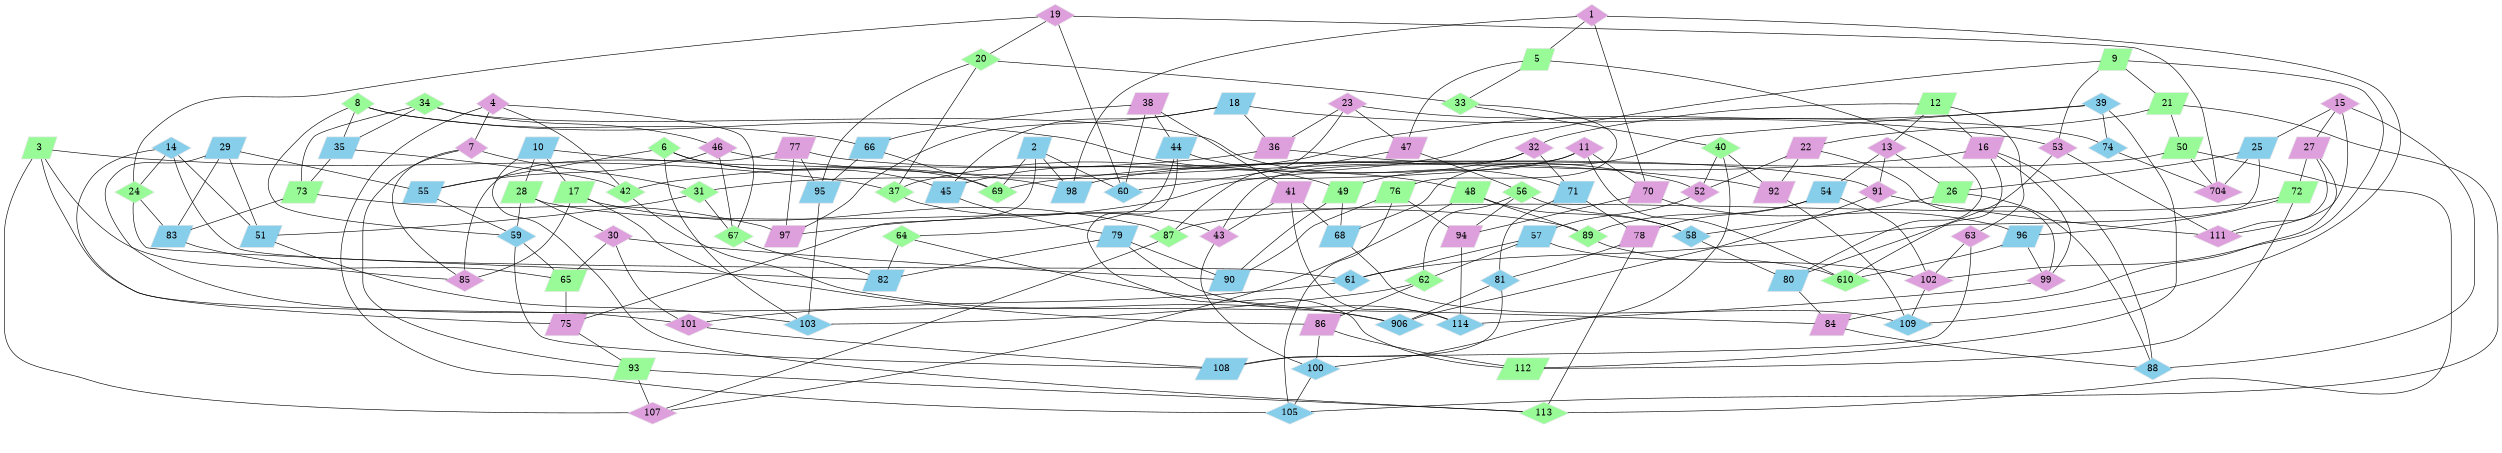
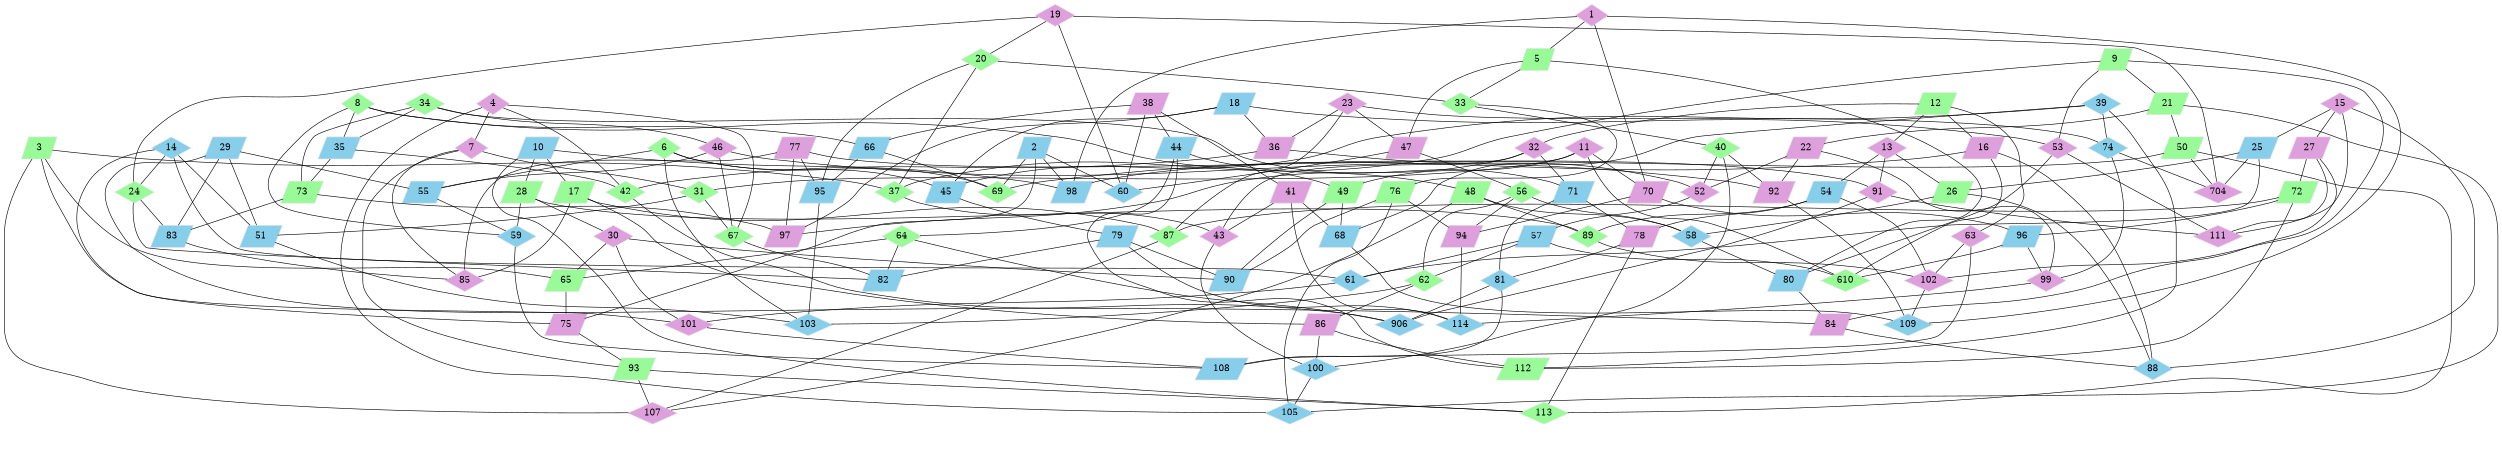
  graph {
    node [color=gray90 fillcolor=plum shape=parallelogram style=filled]
    5 [fillcolor=palegreen]
    1 [shape=diamond]
    70
    98 [fillcolor=skyblue]
    109 [fillcolor=skyblue shape=diamond]
    33 [fillcolor=palegreen shape=diamond]
    47
    80 [fillcolor=skyblue]
    94
    96 [fillcolor=skyblue]
    2 [fillcolor=skyblue]
    60 [fillcolor=skyblue shape=diamond]
    69 [fillcolor=palegreen shape=diamond]
    75
    93 [fillcolor=palegreen]
    3 [fillcolor=palegreen]
    37 [fillcolor=palegreen shape=diamond]
    65 [fillcolor=palegreen]
    101 [shape=diamond]
    107 [shape=diamond]
    43 [shape=diamond]
    108 [fillcolor=skyblue]
    4 [shape=diamond]
    7 [shape=diamond]
    42 [fillcolor=palegreen shape=diamond]
    67 [fillcolor=palegreen shape=diamond]
    105 [fillcolor=skyblue shape=diamond]
    31 [fillcolor=palegreen shape=diamond]
    85 [shape=diamond]
    n30 [fillcolor=skyblue label=906 shape=diamond]
    82 [fillcolor=skyblue]
    40 [fillcolor=palegreen shape=diamond]
    76 [fillcolor=palegreen]
    56 [fillcolor=palegreen shape=diamond]
    84
    6 [fillcolor=palegreen shape=diamond]
    45 [fillcolor=skyblue]
    55 [fillcolor=skyblue]
    103 [fillcolor=skyblue shape=diamond]
    79 [fillcolor=skyblue]
    59 [fillcolor=skyblue shape=diamond]
    51 [fillcolor=skyblue]
    113 [fillcolor=palegreen shape=diamond]
    8 [fillcolor=palegreen shape=diamond]
    35 [fillcolor=skyblue]
    49 [fillcolor=palegreen]
    66 [fillcolor=skyblue]
    73 [fillcolor=palegreen]
    90 [fillcolor=skyblue]
    68 [fillcolor=skyblue]
    95 [fillcolor=skyblue]
    9 [fillcolor=palegreen]
    21 [fillcolor=palegreen]
    53 [shape=diamond]
    102 [shape=diamond]
    22
    50 [fillcolor=palegreen]
    111 [shape=diamond]
    10 [fillcolor=skyblue]
    17 [fillcolor=palegreen]
    28 [fillcolor=palegreen]
    86
    87 [fillcolor=palegreen shape=diamond]
    30 [shape=diamond]
    89 [fillcolor=palegreen shape=diamond]
    11 [shape=diamond]
    n67 [fillcolor=palegreen label=610 shape=diamond]
    12 [fillcolor=palegreen]
    13 [shape=diamond]
    16
    32 [shape=diamond]
    63 [shape=diamond]
    26 [fillcolor=palegreen]
    54 [fillcolor=skyblue]
    91 [shape=diamond]
    88 [fillcolor=skyblue shape=diamond]
    97
    71 [fillcolor=skyblue]
    58 [fillcolor=skyblue shape=diamond]
    78
    14 [fillcolor=skyblue shape=diamond]
    24 [fillcolor=palegreen shape=diamond]
    61 [fillcolor=skyblue shape=diamond]
    83 [fillcolor=skyblue]
    25 [fillcolor=skyblue]
    15 [shape=diamond]
    27
    n88 [label=704 shape=diamond]
    72 [fillcolor=palegreen]
    112 [fillcolor=palegreen]
    100 [fillcolor=skyblue shape=diamond]
    18 [fillcolor=skyblue]
    36
    52 [shape=diamond]
    19 [shape=diamond]
    20 [fillcolor=palegreen shape=diamond]
    92
    99 [shape=diamond]
    57 [fillcolor=skyblue]
    114 [fillcolor=skyblue shape=diamond]
    23 [shape=diamond]
    74 [fillcolor=skyblue shape=diamond]
    29 [fillcolor=skyblue]
    81 [fillcolor=skyblue shape=diamond]
    34 [fillcolor=palegreen shape=diamond]
    46 [shape=diamond]
    38
    41
    44 [fillcolor=skyblue]
    48 [fillcolor=palegreen]
    64 [fillcolor=palegreen shape=diamond]
    39 [fillcolor=skyblue shape=diamond]
    62 [fillcolor=palegreen shape=diamond]
    77
    5 -- 33
    5 -- 47
    5 -- 80
    1 -- 5
    1 -- 70
    1 -- 98
    1 -- 109
    70 -- 94
    70 -- 96
    33 -- 40
    33 -- 76
    47 -- 60
    47 -- 56
    80 -- 84
    94 -- 114
    96 -- n67
    96 -- 99
    2 -- 98
    2 -- 60
    2 -- 69
    2 -- 75
    75 -- 93
    93 -- 107
    93 -- 113
    3 -- 37
    3 -- 65
    3 -- 101
    3 -- 107
    37 -- 43
    65 -- 75
    101 -- 108
    43 -- 100
    4 -- 7
    4 -- 42
    4 -- 67
    4 -- 105
    7 -- 93
    7 -- 31
    7 -- 85
    42 -- n30
    67 -- 82
    31 -- 67
    31 -- 51
    40 -- 100
    40 -- 52
    40 -- 92
    76 -- 94
    76 -- 105
    76 -- 90
    56 -- 94
    56 -- 58
    56 -- 62
    84 -- 88
    6 -- 69
    6 -- 45
    6 -- 55
    6 -- 103
    45 -- 79
    55 -- 59
    79 -- 82
    79 -- 90
    79 -- 114
    59 -- 108
    51 -- 103
    8 -- 59
    8 -- 35
    8 -- 49
    8 -- 66
    35 -- 42
    35 -- 73
    49 -- 90
    49 -- 68
    66 -- 69
    66 -- 95
    73 -- 97
    73 -- 83
    68 -- 109
    95 -- 103
    9 -- 37
    9 -- 21
    9 -- 53
    9 -- 102
    21 -- 105
    21 -- 22
    21 -- 50
    53 -- 80
    53 -- 111
    102 -- 109
    22 -- 52
    22 -- 92
    22 -- 99
    50 -- 98
    50 -- 113
    50 -- n88
    10 -- 98
    10 -- 113
    10 -- 17
    10 -- 28
    17 -- 85
    17 -- 86
    17 -- 87
    28 -- 59
    28 -- 30
    28 -- 89
    86 -- 112
    86 -- 100
    87 -- 107
    30 -- 65
    30 -- 101
    30 -- 90
    89 -- 102
    11 -- 70
    11 -- 31
    11 -- 49
    11 -- n67
    12 -- 13
    12 -- 16
    12 -- 32
    12 -- 63
    13 -- 26
    13 -- 54
    13 -- 91
    16 -- 69
    16 -- n67
    16 -- 88
    32 -- 43
    32 -- 97
    32 -- 71
    63 -- 108
    63 -- 102
    26 -- 88
    26 -- 58
    54 -- 102
    54 -- 89
    54 -- 78
    91 -- n30
    91 -- 111
    71 -- 78
    71 -- 81
    58 -- 80
    78 -- 113
    78 -- 81
    14 -- 75
    14 -- 51
    14 -- 24
    14 -- 61
    24 -- 82
    24 -- 83
    61 -- 101
    83 -- 85
    25 -- 26
    25 -- 61
    25 -- n88
    15 -- 111
    15 -- 88
    15 -- 25
    15 -- 27
    27 -- 84
    27 -- 111
    27 -- 72
    72 -- 96
    72 -- 87
    72 -- 112
    100 -- 105
    18 -- 45
    18 -- 53
    18 -- 97
    18 -- 36
    36 -- 42
    36 -- 52
    52 -- 57
    19 -- 60
    19 -- 24
    19 -- n88
    19 -- 20
    20 -- 33
    20 -- 37
    20 -- 95
    92 -- 109
    99 -- 114
    57 -- n67
    57 -- 61
    57 -- 62
    23 -- 47
    23 -- 87
    23 -- 36
    23 -- 74
    74 -- n88
-   16 -- 99
+   74 -- 99
    29 -- 84
    29 -- 55
    29 -- 51
    29 -- 83
    81 -- 108
    81 -- n30
    34 -- 35
    34 -- 73
    34 -- 71
    34 -- 46
    46 -- 67
    46 -- 55
    46 -- 92
    38 -- 60
    38 -- 66
    38 -- 41
    38 -- 44
    41 -- 43
    41 -- 68
    41 -- 114
    44 -- 112
    44 -- 48
    44 -- 64
    48 -- 107
    48 -- 89
    48 -- 58
-   59 -- 65
+   64 -- 65
    64 -- n30
    64 -- 82
    39 -- 45
    39 -- 68
    39 -- 112
    39 -- 74
    62 -- 103
    62 -- 86
    77 -- 85
    77 -- 95
    77 -- 91
    77 -- 97
  }
